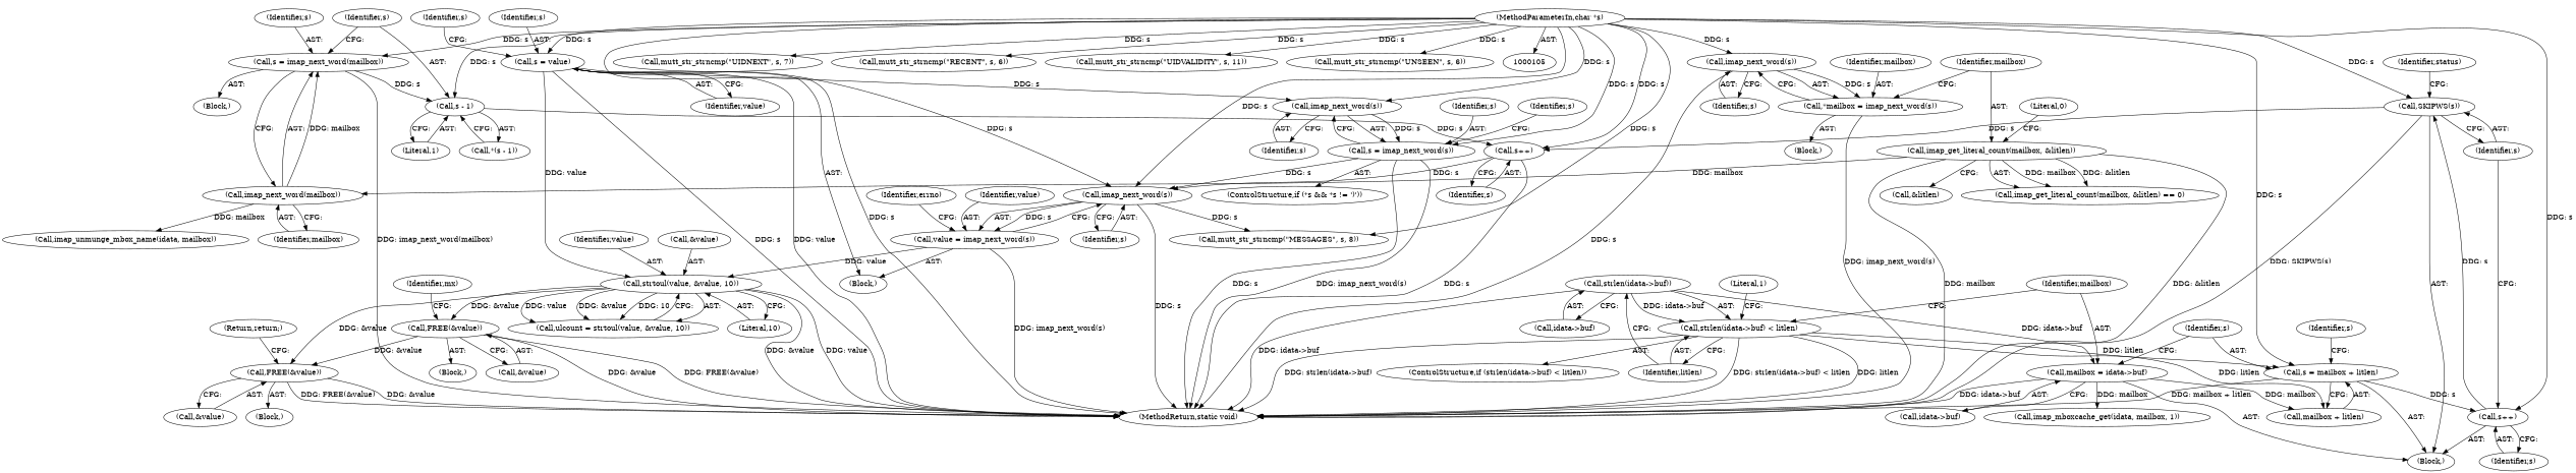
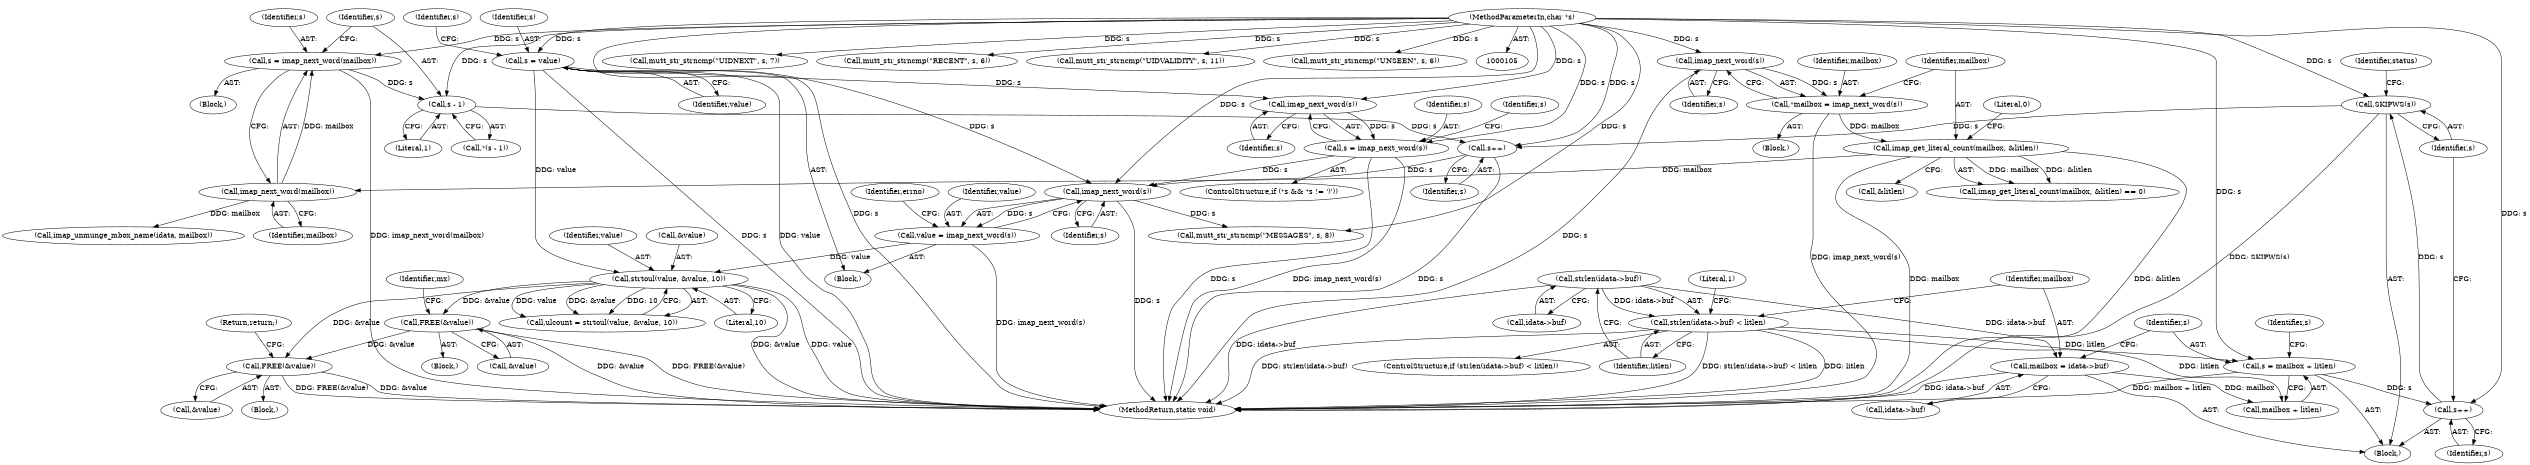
  digraph {
    n1 [label="(Call,FREE(&value))"]
    n2 [label="(MethodReturn,static void)"]
    n3 [label="(Call,&value)"]
    n4 [label="(Block,)"]
    n5 [label="(Call,strtoul(value, &value, 10))"]
    n6 [label="(Call,FREE(&value))"]
    n7 [label="(Literal,10)"]
    n8 [label="(Call,ulcount = strtoul(value, &value, 10))"]
    n9 [label="(Call,s = value)"]
    n10 [label="(Call,imap_next_word(s))"]
    n11 [label="(Block,)"]
    n12 [label="(Call,imap_next_word(s))"]
    n13 [label="(Identifier,value)"]
    n14 [label="(Call,&value)"]
    n15 [label="(Block,)"]
    n16 [label="(Call,value = imap_next_word(s))"]
    n17 [label="(Call,mutt_str_strncmp(\"MESSAGES\", s, 8))"]
    n18 [label="(Identifier,s)"]
    n19 [label="(Call,s = imap_next_word(s))"]
    n20 [label="(ControlStructure,if (*s && *s != ')'))"]
    n21 [label="(Identifier,s)"]
    n22 [label="(MethodParameterIn,char *s)"]
    n23 [label="(Call,s++)"]
    n24 [label="(Call,s - 1)"]
    n25 [label="(Call,s = imap_next_word(mailbox))"]
    n26 [label="(Call,imap_next_word(s))"]
    n27 [label="(Call,SKIPWS(s))"]
    n28 [label="(Call,s++)"]
    n29 [label="(Call,s = mailbox + litlen)"]
    n30 [label="(Call,mutt_str_strncmp(\"UIDNEXT\", s, 7))"]
    n31 [label="(Call,mutt_str_strncmp(\"RECENT\", s, 6))"]
    n32 [label="(Call,mutt_str_strncmp(\"UIDVALIDITY\", s, 11))"]
    n33 [label="(Call,mutt_str_strncmp(\"UNSEEN\", s, 6))"]
    1000105
    n35 [label="(Identifier,s)"]
    n36 [label="(Call,*(s - 1))"]
    n37 [label="(Literal,1)"]
    n38 [label="(Call,imap_next_word(mailbox))"]
    n39 [label="(Block,)"]
    n40 [label="(Call,*mailbox = imap_next_word(s))"]
    n41 [label="(Identifier,s)"]
    n42 [label="(Identifier,s)"]
    n43 [label="(Block,)"]
    n44 [label="(Identifier,s)"]
    n45 [label="(Call,mailbox + litlen)"]
    n46 [label="(Call,imap_unmunge_mbox_name(idata, mailbox))"]
    n47 [label="(Identifier,mailbox)"]
    n48 [label="(Call,imap_get_literal_count(mailbox, &litlen))"]
    n49 [label="(Call,&litlen)"]
    n50 [label="(Call,imap_get_literal_count(mailbox, &litlen) == 0)"]
    n51 [label="(Block,)"]
    n52 [label="(Call,mailbox = idata->buf)"]
-   n53 [label="(Call,imap_mboxcache_get(idata, mailbox, 1))"]
    n54 [label="(Call,idata->buf)"]
    n55 [label="(Call,strlen(idata->buf))"]
    n56 [label="(Call,strlen(idata->buf) < litlen)"]
    n57 [label="(Call,idata->buf)"]
    n58 [label="(Identifier,litlen)"]
    n59 [label="(ControlStructure,if (strlen(idata->buf) < litlen))"]
    n60 [label="(Literal,0)"]
    n61 [label="(Identifier,status)"]
    n62 [label="(Literal,1)"]
    n63 [label="(Identifier,errno)"]
    n64 [label="(Identifier,s)"]
    n65 [label="(Identifier,s)"]
    n66 [label="(Return,return;)"]
    n67 [label="(Identifier,s)"]
    n68 [label="(Identifier,mailbox)"]
    n69 [label="(Identifier,mailbox)"]
    n70 [label="(Identifier,s)"]
    n71 [label="(Identifier,value)"]
    n72 [label="(Identifier,s)"]
    n73 [label="(Identifier,s)"]
    n74 [label="(Identifier,mailbox)"]
    n75 [label="(Identifier,s)"]
    n76 [label="(Identifier,mx)"]
    n77 [label="(Identifier,value)"]
    n78 [label="(Identifier,s)"]
    n79 [label="(Call,&value)"]
    n1 -> n2 [label="DDG: FREE(&value)"]
    n1 -> n2 [label="DDG: &value"]
    n1 -> n3 [label="CFG: "]
    n1 -> n4 [label="AST: "]
    n3 -> n1 [label="AST: "]
    n5 -> n1 [label="DDG: &value"]
    n5 -> n2 [label="DDG: &value"]
    n5 -> n2 [label="DDG: value"]
    n5 -> n6 [label="DDG: &value"]
    n5 -> n7 [label="CFG: "]
    n5 -> n8 [label="AST: "]
    n5 -> n8 [label="DDG: value"]
    n5 -> n8 [label="DDG: &value"]
    n5 -> n8 [label="DDG: 10"]
    n6 -> n1 [label="DDG: &value"]
    n6 -> n2 [label="DDG: &value"]
    n6 -> n2 [label="DDG: FREE(&value)"]
    n6 -> n14 [label="CFG: "]
    n6 -> n15 [label="AST: "]
    n7 -> n5 [label="AST: "]
    n8 -> n5 [label="CFG: "]
    n9 -> n2 [label="DDG: value"]
    n9 -> n2 [label="DDG: s"]
    n9 -> n5 [label="DDG: value"]
    n9 -> n10 [label="DDG: s"]
    n9 -> n11 [label="AST: "]
    n9 -> n12 [label="DDG: s"]
    n9 -> n13 [label="CFG: "]
    n10 -> n2 [label="DDG: s"]
    n10 -> n16 [label="AST: "]
    n10 -> n16 [label="DDG: s"]
    n10 -> n17 [label="DDG: s"]
    n10 -> n18 [label="CFG: "]
    n12 -> n19 [label="AST: "]
    n12 -> n19 [label="DDG: s"]
    n12 -> n21 [label="CFG: "]
    n13 -> n9 [label="AST: "]
    n14 -> n6 [label="AST: "]
    n16 -> n2 [label="DDG: imap_next_word(s)"]
    n16 -> n5 [label="DDG: value"]
    n16 -> n10 [label="CFG: "]
    n16 -> n11 [label="AST: "]
    n18 -> n10 [label="AST: "]
    n19 -> n2 [label="DDG: s"]
    n19 -> n2 [label="DDG: imap_next_word(s)"]
    n19 -> n10 [label="DDG: s"]
    n19 -> n12 [label="CFG: "]
    n19 -> n20 [label="AST: "]
    n21 -> n12 [label="AST: "]
    n22 -> n2 [label="DDG: s"]
    n22 -> n9 [label="DDG: s"]
    n22 -> n10 [label="DDG: s"]
    n22 -> n12 [label="DDG: s"]
    n22 -> n17 [label="DDG: s"]
    n22 -> n19 [label="DDG: s"]
    n22 -> n23 [label="DDG: s"]
    n22 -> n24 [label="DDG: s"]
    n22 -> n25 [label="DDG: s"]
    n22 -> n26 [label="DDG: s"]
    n22 -> n27 [label="DDG: s"]
    n22 -> n28 [label="DDG: s"]
    n22 -> n29 [label="DDG: s"]
    n22 -> n30 [label="DDG: s"]
    n22 -> n31 [label="DDG: s"]
    n22 -> n32 [label="DDG: s"]
    n22 -> n33 [label="DDG: s"]
    n22 -> 1000105 [label="AST: "]
    n23 -> n2 [label="DDG: s"]
    n23 -> n10 [label="DDG: s"]
    n23 -> n35 [label="CFG: "]
    n24 -> n23 [label="DDG: s"]
    n24 -> n36 [label="AST: "]
    n24 -> n37 [label="CFG: "]
    n25 -> n2 [label="DDG: imap_next_word(mailbox)"]
    n25 -> n24 [label="DDG: s"]
    n25 -> n38 [label="CFG: "]
    n25 -> n39 [label="AST: "]
    n26 -> n2 [label="DDG: s"]
    n26 -> n40 [label="AST: "]
    n26 -> n40 [label="DDG: s"]
    n26 -> n41 [label="CFG: "]
    n27 -> n2 [label="DDG: SKIPWS(s)"]
    n27 -> n23 [label="DDG: s"]
    n27 -> n42 [label="CFG: "]
    n27 -> n43 [label="AST: "]
    n28 -> n27 [label="DDG: s"]
    n28 -> n43 [label="AST: "]
    n28 -> n44 [label="CFG: "]
    n29 -> n2 [label="DDG: mailbox + litlen"]
    n29 -> n28 [label="DDG: s"]
    n29 -> n43 [label="AST: "]
    n29 -> n45 [label="CFG: "]
    n35 -> n23 [label="AST: "]
    n36 -> n24 [label="CFG: "]
    n37 -> n24 [label="AST: "]
    n38 -> n25 [label="AST: "]
    n38 -> n25 [label="DDG: mailbox"]
    n38 -> n46 [label="DDG: mailbox"]
    n38 -> n47 [label="CFG: "]
    n40 -> n2 [label="DDG: imap_next_word(s)"]
    n40 -> n26 [label="CFG: "]
+   n40 -> n48 [label="DDG: mailbox"]
    n40 -> n51 [label="AST: "]
    n41 -> n26 [label="AST: "]
    n42 -> n27 [label="AST: "]
    n42 -> n28 [label="CFG: "]
    n44 -> n28 [label="AST: "]
    n45 -> n29 [label="AST: "]
    n47 -> n38 [label="AST: "]
    n48 -> n2 [label="DDG: &litlen"]
    n48 -> n2 [label="DDG: mailbox"]
    n48 -> n38 [label="DDG: mailbox"]
    n48 -> n49 [label="CFG: "]
    n48 -> n50 [label="AST: "]
    n48 -> n50 [label="DDG: mailbox"]
    n48 -> n50 [label="DDG: &litlen"]
    n52 -> n2 [label="DDG: idata->buf"]
    n52 -> n43 [label="AST: "]
    n52 -> n45 [label="DDG: mailbox"]
-   n52 -> n53 [label="DDG: mailbox"]
    n52 -> n54 [label="CFG: "]
    n54 -> n52 [label="AST: "]
    n55 -> n2 [label="DDG: idata->buf"]
    n55 -> n52 [label="DDG: idata->buf"]
    n55 -> n56 [label="AST: "]
    n55 -> n56 [label="DDG: idata->buf"]
    n55 -> n57 [label="CFG: "]
    n56 -> n2 [label="DDG: strlen(idata->buf)"]
    n56 -> n2 [label="DDG: strlen(idata->buf) < litlen"]
    n56 -> n2 [label="DDG: litlen"]
    n56 -> n29 [label="DDG: litlen"]
    n56 -> n45 [label="DDG: litlen"]
    n56 -> n58 [label="CFG: "]
    n56 -> n59 [label="AST: "]
    n57 -> n55 [label="AST: "]
    n58 -> n55 [label="CFG: "]
    n58 -> n56 [label="AST: "]
    n60 -> n48 [label="CFG: "]
    n61 -> n27 [label="CFG: "]
    n62 -> n56 [label="CFG: "]
    n63 -> n16 [label="CFG: "]
    n64 -> n24 [label="AST: "]
    n64 -> n25 [label="CFG: "]
    n65 -> n19 [label="AST: "]
    n66 -> n1 [label="CFG: "]
    n67 -> n9 [label="CFG: "]
    n68 -> n40 [label="AST: "]
    n69 -> n52 [label="AST: "]
    n69 -> n56 [label="CFG: "]
    n70 -> n25 [label="AST: "]
    n71 -> n5 [label="AST: "]
    n72 -> n9 [label="AST: "]
    n73 -> n29 [label="AST: "]
    n73 -> n52 [label="CFG: "]
    n74 -> n40 [label="CFG: "]
    n74 -> n48 [label="AST: "]
    n75 -> n29 [label="CFG: "]
    n76 -> n6 [label="CFG: "]
    n77 -> n16 [label="AST: "]
    n78 -> n19 [label="CFG: "]
    n79 -> n5 [label="AST: "]
  }
